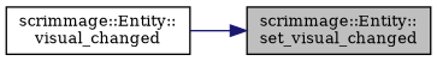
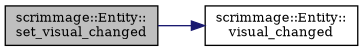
  digraph {
    rankdir=LR
    fontname="DejaVu Serif"
    node [color=black fontname="DejaVu Serif" fontsize=10 shape=record style=filled]
    n1 [fillcolor=grey75 fontcolor=black height=0.2 label="scrimmage::Entity::\lset_visual_changed" width=0.4]
    n2 [fillcolor=white height=0.2 label="scrimmage::Entity::\lvisual_changed" width=0.4]
-   n2 -> n1 [color=midnightblue fontname="DejaVu Serif" fontsize=10 labelfontname=Helvetica labelfontsize=10 style=solid]
+   n1 -> n2 [color=midnightblue fontname="DejaVu Serif" fontsize=10 labelfontname=Helvetica labelfontsize=10 style=solid]
  }
